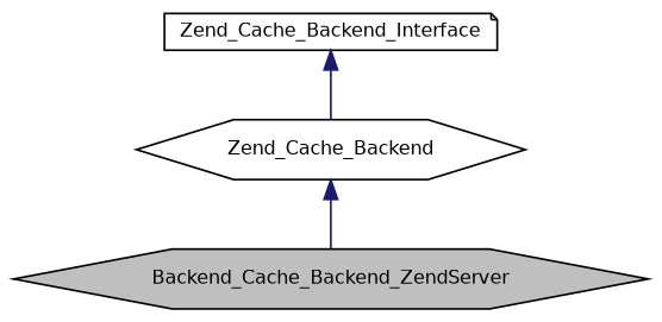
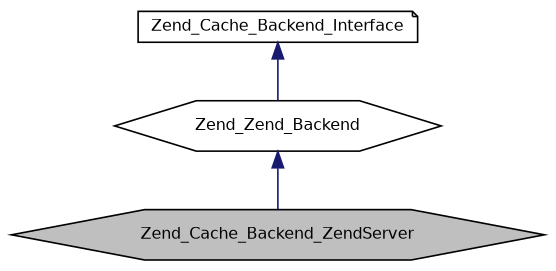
  digraph {
    node [color=black fillcolor=white fontname=Helvetica fontsize=10 shape=hexagon style=filled]
    edge [color=midnightblue dir=back fontname=Helvetica fontsize=10 labelfontname=Helvetica labelfontsize=10 style=solid]
-   n1 [fillcolor=grey75 fontcolor=black height=0.2 label=Backend_Cache_Backend_ZendServer width=0.4]
-   n2 [height=0.2 label=Zend_Cache_Backend width=0.4]
+   n1 [fillcolor=grey75 fontcolor=black height=0.2 label=Zend_Cache_Backend_ZendServer width=0.4]
+   n2 [height=0.2 label=Zend_Zend_Backend width=0.4]
    n3 [height=0.2 label=Zend_Cache_Backend_Interface shape=note width=0.4]
    n2 -> n1
    n3 -> n2
  }
